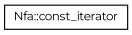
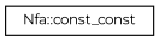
  digraph {
    rankdir=TB
    fontname=Montserrat
-   n1 [color=black fillcolor=white fontname=Montserrat fontsize=10 height=0.2 label="Nfa::const_iterator" shape=record style=filled width=0.4]
+   n1 [color=black fillcolor=white fontname=Montserrat fontsize=10 height=0.2 label="Nfa::const_const" shape=record style=filled width=0.4]
  }
